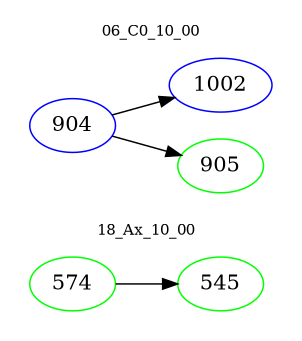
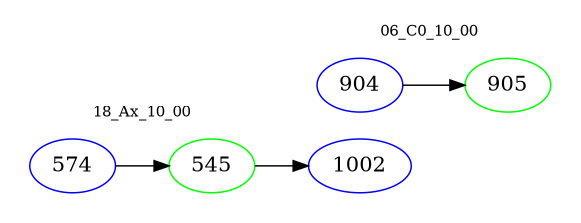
  digraph {
    rankdir=LR
    node [color=blue]
    edge [color=black]
-   n1 [color=green label=574]
+   n1 [label=574]
    n2 [color=green label=545]
    n3 [label=904]
    n4 [color=green label=905]
    n5 [label=1002]
    subgraph cluster_1 {
      color=white
      fontsize=10
      label="18_Ax_10_00"
      n1
      n2
    }
    subgraph cluster_2 {
      color=white
      fontsize=10
      label="06_C0_10_00"
      n3
      n4
      n5
    }
    n1 -> n2
    n3 -> n4
-   n3 -> n5
+   n2 -> n5
  }
